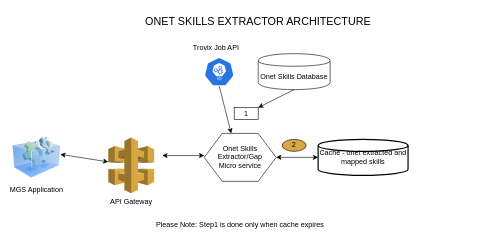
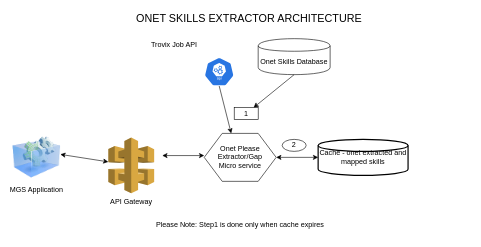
  <mxCell id="0" />
  <mxCell id="1" parent="0" />
  <mxCell id="2" value="API Gateway" style="outlineConnect=0;dashed=0;verticalLabelPosition=bottom;verticalAlign=top;align=center;html=1;shape=mxgraph.aws3.api_gateway;fillColor=#D9A741;gradientColor=none;" vertex="1" parent="1"><mxGeometry x="180" y="229" width="76.5" height="93" as="geometry" /></mxCell>
- <mxCell id="3" value="&lt;span style=&quot;white-space: normal&quot;&gt;Onet Skills Extractor/Gap&lt;br&gt;Micro service&lt;br&gt;&lt;/span&gt;" style="shape=hexagon;perimeter=hexagonPerimeter2;whiteSpace=wrap;html=1;" vertex="1" parent="1"><mxGeometry x="340" y="222" width="120" height="80" as="geometry" /></mxCell>
+ <mxCell id="3" value="&lt;span style=&quot;white-space: normal&quot;&gt;Onet Please Extractor/Gap&lt;br&gt;Micro service&lt;br&gt;&lt;/span&gt;" style="shape=hexagon;perimeter=hexagonPerimeter2;whiteSpace=wrap;html=1;" vertex="1" parent="1"><mxGeometry x="340" y="222" width="120" height="80" as="geometry" /></mxCell>
  <mxCell id="4" value="&lt;span style=&quot;white-space: normal&quot;&gt;Cache - onet extracted and mapped skills&lt;/span&gt;" style="strokeWidth=2;html=1;shape=mxgraph.flowchart.database;whiteSpace=wrap;" vertex="1" parent="1"><mxGeometry x="530" y="232" width="150" height="60" as="geometry" /></mxCell>
- <mxCell id="5" value="Onet Skills Database" style="shape=cylinder;whiteSpace=wrap;html=1;boundedLbl=1;backgroundOutline=1;" vertex="1" parent="1"><mxGeometry x="430" y="89" width="120" height="60" as="geometry" /></mxCell>
+ <mxCell id="5" value="Onet Skills Database" style="shape=cylinder;whiteSpace=wrap;html=1;boundedLbl=1;backgroundOutline=1;" vertex="1" parent="1"><mxGeometry x="430" y="64" width="120" height="60" as="geometry" /></mxCell>
  <mxCell id="6" value="" style="endArrow=classic;startArrow=classic;html=1;" edge="1" parent="1" target="2"><mxGeometry width="50" height="50" relative="1" as="geometry"><mxPoint x="100" y="257" as="sourcePoint" /><mxPoint x="150" y="239" as="targetPoint" /></mxGeometry></mxCell>
  <mxCell id="7" value="" style="endArrow=classic;startArrow=classic;html=1;" edge="1" parent="1"><mxGeometry width="50" height="50" relative="1" as="geometry"><mxPoint x="270" y="259" as="sourcePoint" /><mxPoint x="340" y="259" as="targetPoint" /></mxGeometry></mxCell>
  <mxCell id="8" value="MGS Application" style="image;html=1;labelBackgroundColor=#ffffff;image=img/lib/clip_art/computers/Virtual_Application_128x128.png" vertex="1" parent="1"><mxGeometry x="20" y="222" width="80" height="80" as="geometry" /></mxCell>
- <mxCell id="9" value="Trovix Job API" style="text;html=1;strokeColor=none;fillColor=none;align=center;verticalAlign=middle;whiteSpace=wrap;rounded=0;" vertex="1" parent="1"><mxGeometry x="320" y="69" width="80" height="20" as="geometry" /></mxCell>
+ <mxCell id="9" value="Trovix Job API" style="text;html=1;strokeColor=none;fillColor=none;align=center;verticalAlign=middle;whiteSpace=wrap;rounded=0;" vertex="1" parent="1"><mxGeometry x="250" y="64" width="80" height="20" as="geometry" /></mxCell>
  <mxCell id="10" value="" style="endArrow=classic;html=1;exitX=0.5;exitY=1;exitDx=0;exitDy=0;exitPerimeter=0;entryX=0.375;entryY=0;entryDx=0;entryDy=0;" edge="1" parent="1" target="3"><mxGeometry width="50" height="50" relative="1" as="geometry"><mxPoint x="365" y="143" as="sourcePoint" /><mxPoint x="400" y="143" as="targetPoint" /></mxGeometry></mxCell>
  <mxCell id="11" value="" style="endArrow=classic;html=1;exitX=0.5;exitY=1;exitDx=0;exitDy=0;" edge="1" parent="1" source="5" target="12"><mxGeometry width="50" height="50" relative="1" as="geometry"><mxPoint x="480" y="209" as="sourcePoint" /><mxPoint x="530" y="159" as="targetPoint" /></mxGeometry></mxCell>
  <mxCell id="12" value="1" style="whiteSpace=wrap;html=1;rounded=0;" vertex="1" parent="1"><mxGeometry x="390" y="179" width="40" height="20" as="geometry" /></mxCell>
- <mxCell id="13" value="2" style="ellipse;whiteSpace=wrap;html=1;fillColor=#d9a741;" vertex="1" parent="1"><mxGeometry x="470" y="232" width="40" height="20" as="geometry" /></mxCell>
+ <mxCell id="13" value="2" style="ellipse;whiteSpace=wrap;html=1;" vertex="1" parent="1"><mxGeometry x="470" y="232" width="40" height="20" as="geometry" /></mxCell>
  <mxCell id="14" value="Please Note: Step1 is done only when cache expires" style="text;html=1;strokeColor=none;fillColor=none;align=center;verticalAlign=middle;whiteSpace=wrap;rounded=0;" vertex="1" parent="1"><mxGeometry x="20" y="359" width="760" height="31" as="geometry" /></mxCell>
- <mxCell id="15" value="&lt;font style=&quot;font-size: 18px&quot;&gt;ONET SKILLS EXTRACTOR ARCHITECTURE&lt;/font&gt;" style="text;html=1;strokeColor=none;fillColor=none;align=center;verticalAlign=middle;whiteSpace=wrap;rounded=0;" vertex="1" parent="1"><mxGeometry x="170" y="25" width="520" height="20" as="geometry" /></mxCell>
+ <mxCell id="15" value="&lt;font style=&quot;font-size: 18px&quot;&gt;ONET SKILLS EXTRACTOR ARCHITECTURE&lt;/font&gt;" style="text;html=1;strokeColor=none;fillColor=none;align=center;verticalAlign=middle;whiteSpace=wrap;rounded=0;" vertex="1" parent="1"><mxGeometry x="155" y="20" width="520" height="20" as="geometry" /></mxCell>
  <mxCell id="16" value="" style="html=1;dashed=0;whitespace=wrap;fillColor=#2875E2;strokeColor=#ffffff;points=[[0.005,0.63,0],[0.1,0.2,0],[0.9,0.2,0],[0.5,0,0],[0.995,0.63,0],[0.72,0.99,0],[0.5,1,0],[0.28,0.99,0]];shape=mxgraph.kubernetes.icon;prIcon=api" vertex="1" parent="1"><mxGeometry x="340" y="95" width="50" height="48" as="geometry" /></mxCell>
  <mxCell id="17" value="" style="endArrow=classic;startArrow=classic;html=1;entryX=0;entryY=0.5;entryDx=0;entryDy=0;entryPerimeter=0;exitX=1;exitY=0.5;exitDx=0;exitDy=0;" edge="1" parent="1"><mxGeometry width="50" height="50" relative="1" as="geometry"><mxPoint x="460" y="262" as="sourcePoint" /><mxPoint x="530" y="262" as="targetPoint" /></mxGeometry></mxCell>
